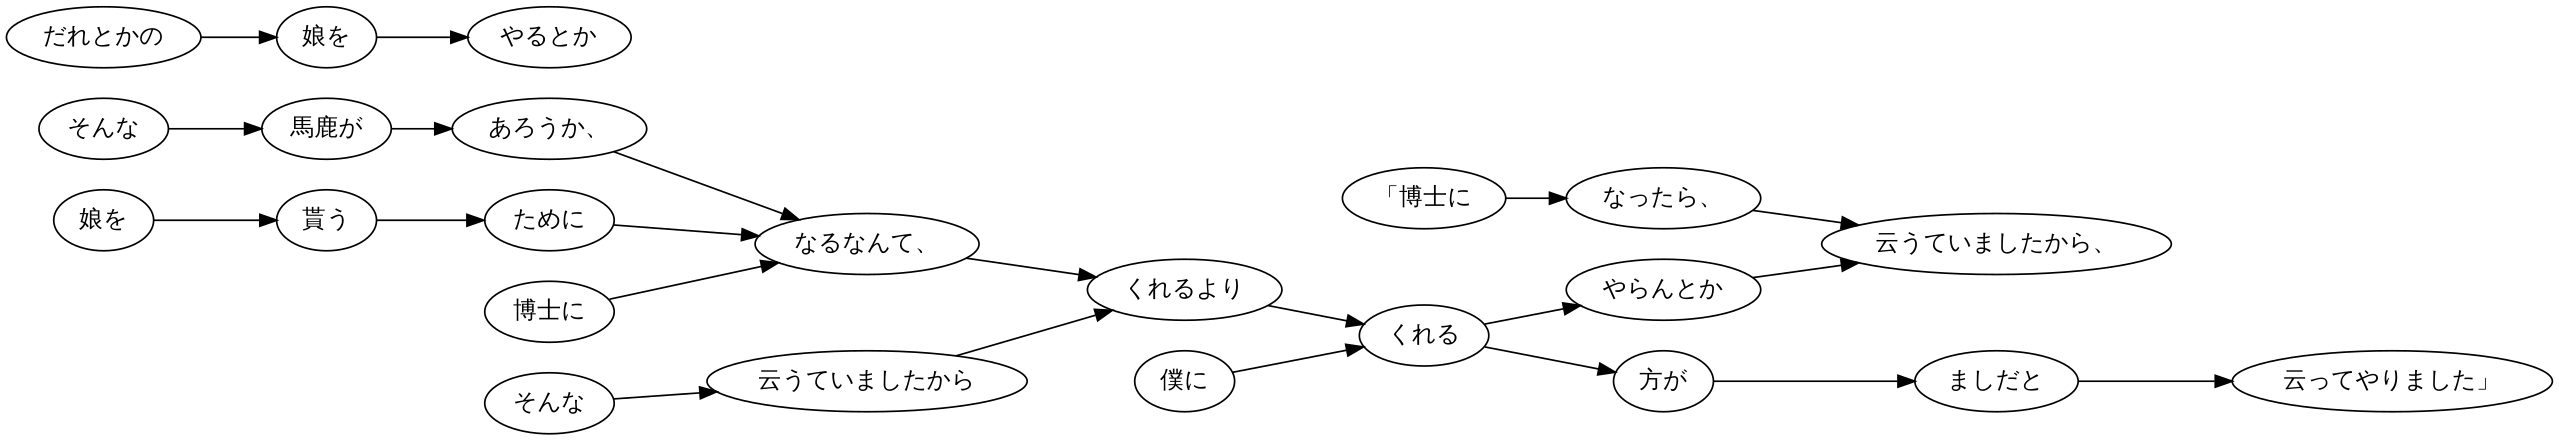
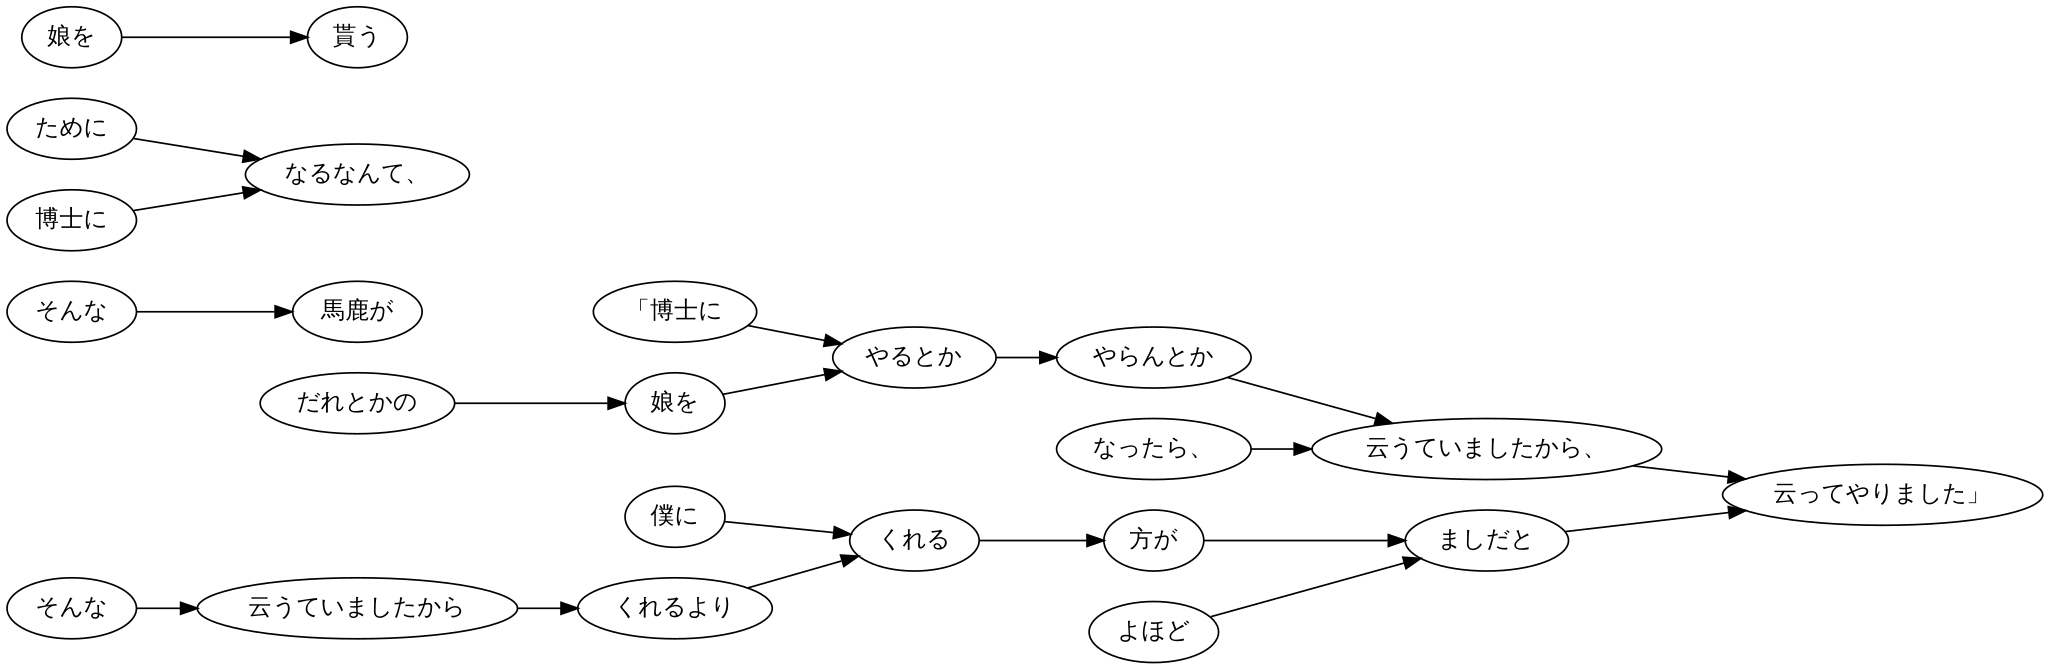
  digraph {
    rankdir=LR
    n1 [label="「博士に"]
    n2 [label="なったら、"]
    n3 [label="云うていましたから、"]
    n4 [label="云ってやりました」"]
    n5 [label="だれとかの"]
    n6 [label="娘を"]
    n7 [label="やるとか"]
    n8 [label="やらんとか"]
    n9 [label="そんな"]
    n10 [label="馬鹿が"]
-   n11 [label="あろうか、"]
    n12 [label="なるなんて、"]
    n13 [label="くれるより"]
    n14 [label="娘を"]
    n15 [label="貰う"]
    n16 [label="ために"]
    n17 [label="博士に"]
    n18 [label="くれる"]
    n19 [label="そんな"]
    n20 [label="云うていましたから"]
    n21 [label="方が"]
    n22 [label="僕に"]
    n23 [label="ましだと"]
-   n1 -> n2
+   n24 [label="よほど"]
+   n1 -> n7
    n2 -> n3
+   n3 -> n4
    n5 -> n6
    n6 -> n7
-   n18 -> n8
+   n7 -> n8
    n8 -> n3
    n9 -> n10
-   n10 -> n11
-   n11 -> n12
-   n12 -> n13
    n13 -> n18
    n14 -> n15
-   n15 -> n16
    n16 -> n12
    n17 -> n12
    n18 -> n21
    n19 -> n20
    n20 -> n13
    n21 -> n23
    n22 -> n18
    n23 -> n4
+   n24 -> n23
  }
